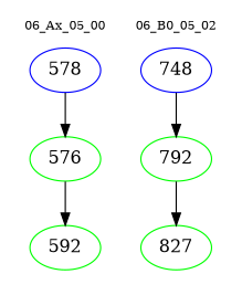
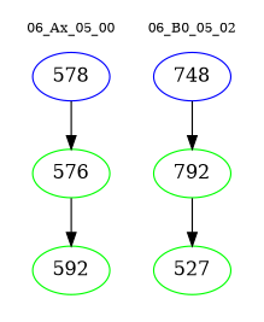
  digraph {
    node [color=green]
    edge [color=black]
    n1 [color=blue label=578]
    n2 [label=576]
    n3 [label=592]
    n4 [color=blue label=748]
    n5 [label=792]
-   n6 [label=827]
+   n6 [label=527]
    subgraph cluster_1 {
      color=white
      fontsize=10
      label="06_Ax_05_00"
      n1
      n2
      n3
    }
    subgraph cluster_2 {
      color=white
      fontsize=10
      label="06_B0_05_02"
      n4
      n5
      n6
    }
    n1 -> n2
    n2 -> n3
    n4 -> n5
    n5 -> n6
  }
